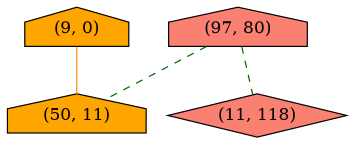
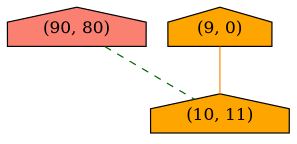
  graph {
    node [fillcolor=orange shape=house style=filled]
    edge [color=darkgreen style=dashed weight=1]
-   "(10, 11)" [label="(50, 11)"]
-   "(97, 80)" [fillcolor=salmon]
-   "(11, 118)" [fillcolor=salmon shape=diamond]
+   "(10, 11)"
+   "(97, 80)" [fillcolor=salmon label="(90, 80)"]
    n4 [label="(9, 0)"]
    "(97, 80)" -- "(10, 11)"
-   "(97, 80)" -- "(11, 118)"
    n4 -- "(10, 11)" [color=darkorange style=solid weight=4]
  }
